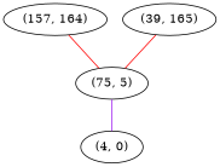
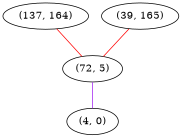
  graph {
    edge [color=red weight=1]
-   "(157, 164)"
-   "(72, 5)" [label="(75, 5)"]
+   "(157, 164)" [label="(137, 164)"]
+   "(72, 5)"
    n3 [label="(4, 0)"]
    "(39, 165)"
    "(157, 164)" -- "(72, 5)"
    "(72, 5)" -- n3 [color=purple weight=4]
    "(39, 165)" -- "(72, 5)"
  }
